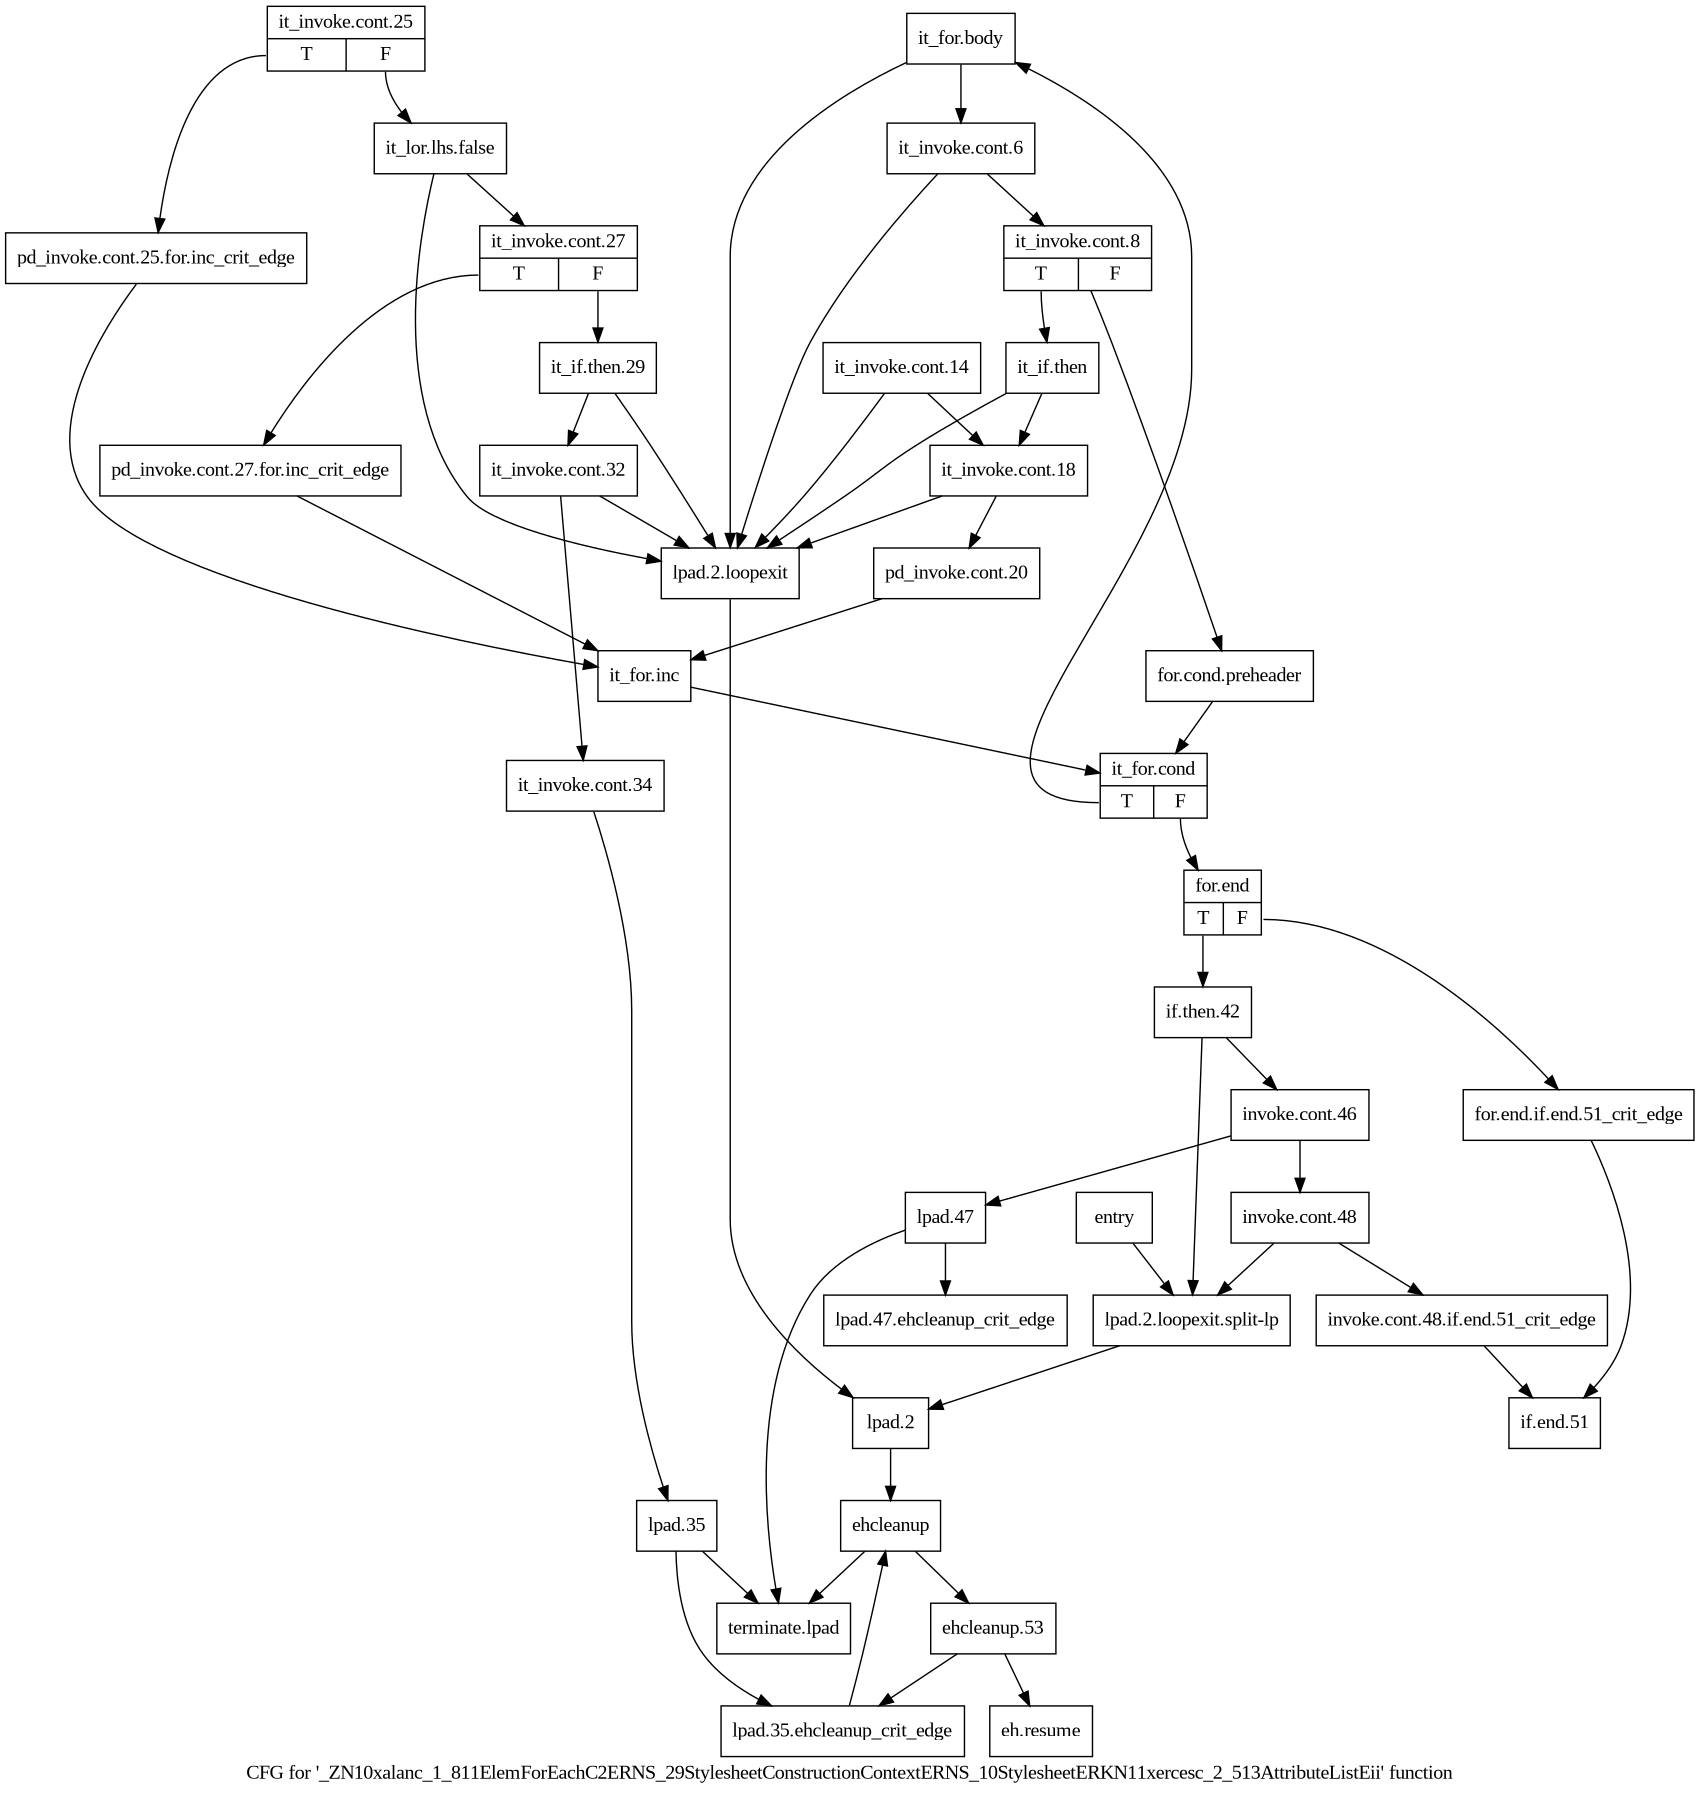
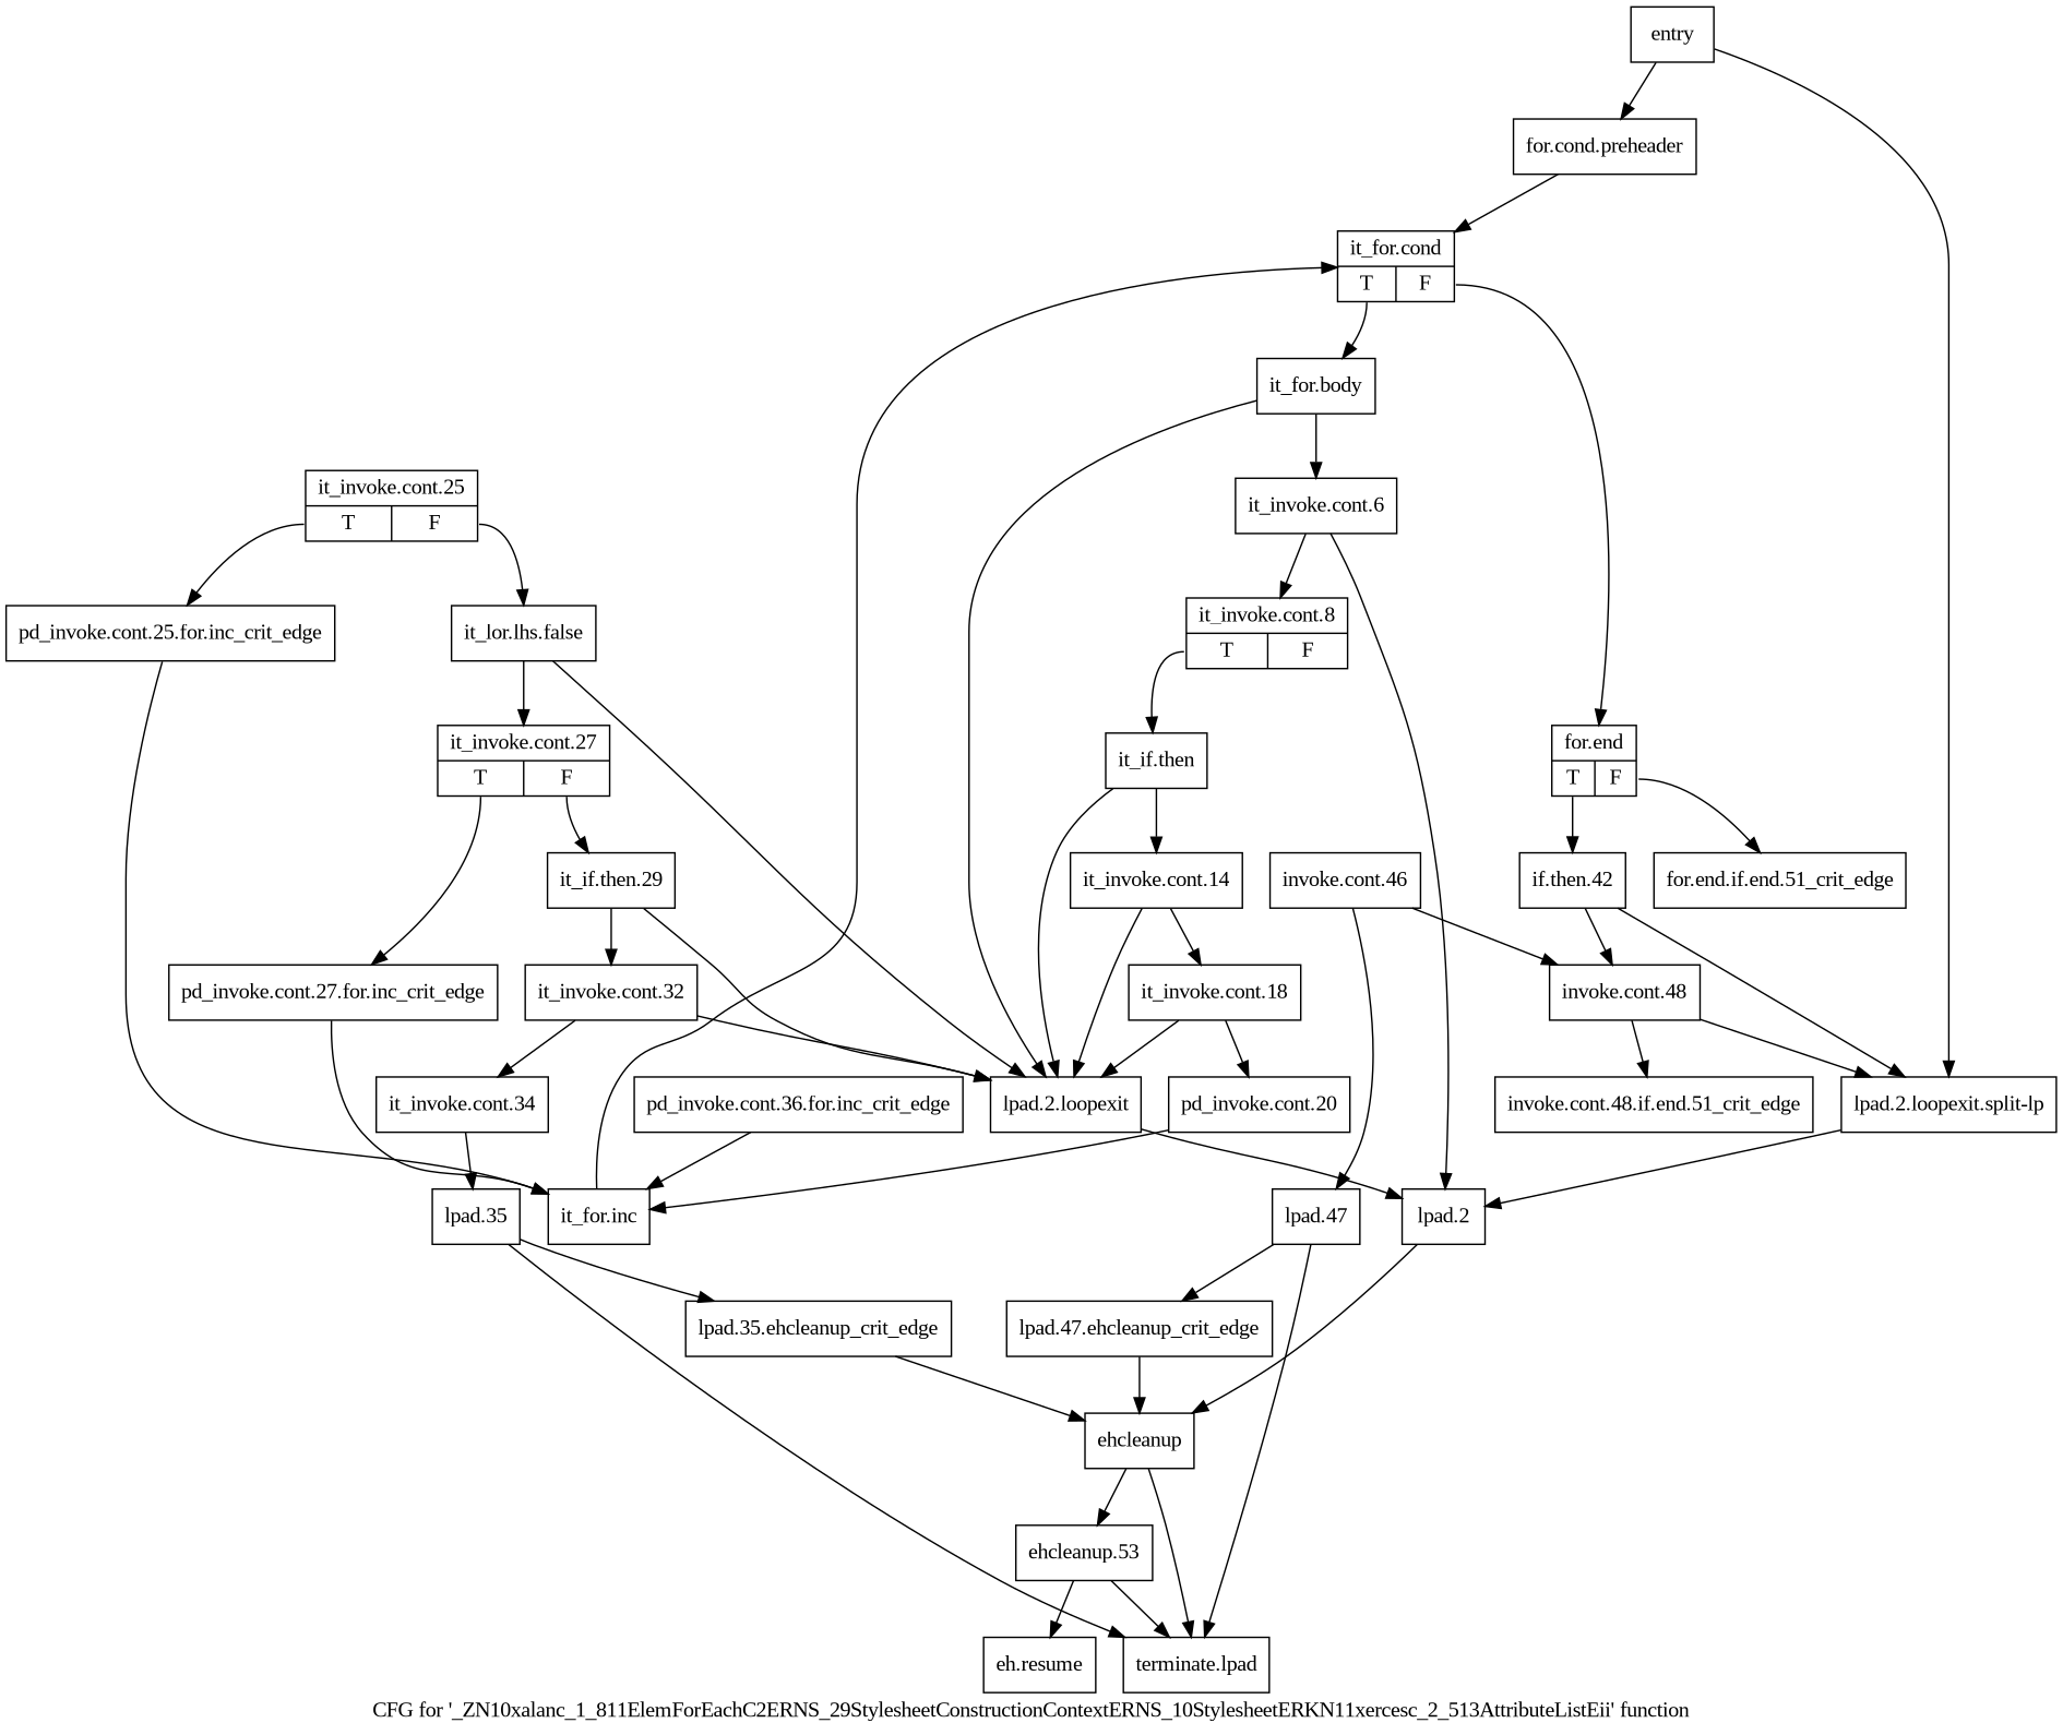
  digraph {
    fontname="Liberation Serif"
    label="CFG for '_ZN10xalanc_1_811ElemForEachC2ERNS_29StylesheetConstructionContextERNS_10StylesheetERKN11xercesc_2_513AttributeListEii' function"
    node [fontname="Liberation Serif" shape=record]
    edge [fontname="Liberation Serif"]
    n1 [label="{entry}"]
    n2 [label="{for.cond.preheader}"]
    n3 [label="{lpad.2.loopexit.split-lp}"]
    n4 [label="{it_for.cond|{<s0>T|<s1>F}}"]
    n5 [label="{lpad.2}"]
    n6 [label="{it_for.body}"]
    n7 [label="{for.end|{<s0>T|<s1>F}}"]
    n8 [label="{ehcleanup}"]
    n9 [label="{it_invoke.cont.6}"]
    n10 [label="{lpad.2.loopexit}"]
    n11 [label="{if.then.42}"]
    n12 [label="{for.end.if.end.51_crit_edge}"]
    n13 [label="{it_invoke.cont.8|{<s0>T|<s1>F}}"]
    n14 [label="{invoke.cont.46}"]
-   n15 [label="{if.end.51}"]
    n16 [label="{it_if.then}"]
    n17 [label="{it_invoke.cont.14}"]
    n18 [label="{it_invoke.cont.18}"]
    n19 [label="{it_invoke.cont.25|{<s0>T|<s1>F}}"]
    n20 [label="{pd_invoke.cont.25.for.inc_crit_edge}"]
    n21 [label="{it_lor.lhs.false}"]
    n22 [label="{pd_invoke.cont.20}"]
    n23 [label="{it_for.inc}"]
    n24 [label="{terminate.lpad}"]
    n25 [label="{ehcleanup.53}"]
    n26 [label="{eh.resume}"]
    n27 [label="{it_invoke.cont.27|{<s0>T|<s1>F}}"]
    n28 [label="{pd_invoke.cont.27.for.inc_crit_edge}"]
    n29 [label="{it_if.then.29}"]
    n30 [label="{it_invoke.cont.32}"]
    n31 [label="{it_invoke.cont.34}"]
    n32 [label="{lpad.35}"]
    n33 [label="{lpad.35.ehcleanup_crit_edge}"]
+   n34 [label="{pd_invoke.cont.36.for.inc_crit_edge}"]
    n35 [label="{invoke.cont.48}"]
    n36 [label="{lpad.47}"]
    n37 [label="{invoke.cont.48.if.end.51_crit_edge}"]
    n38 [label="{lpad.47.ehcleanup_crit_edge}"]
-   n13 -> n2
+   n1 -> n2
    n1 -> n3
    n2 -> n4
    n3 -> n5
    n4 -> n6 [tailport=s0]
    n4 -> n7 [tailport=s1]
    n5 -> n8
    n6 -> n9
    n6 -> n10
    n7 -> n11 [tailport=s0]
    n7 -> n12 [tailport=s1]
    n8 -> n24
    n8 -> n25
-   n9 -> n10
+   n9 -> n5
    n9 -> n13
    n10 -> n5
    n11 -> n3
-   n11 -> n14
-   n12 -> n15
+   n11 -> n35
    n13 -> n16 [tailport=s0]
    n14 -> n35
    n14 -> n36
    n16 -> n10
-   n16 -> n18
+   n16 -> n17
    n17 -> n10
    n17 -> n18
    n18 -> n10
    n18 -> n22
    n19 -> n20 [tailport=s0]
    n19 -> n21 [tailport=s1]
    n20 -> n23
    n21 -> n10
    n21 -> n27
    n22 -> n23
    n23 -> n4
-   n25 -> n33
+   n25 -> n24
    n25 -> n26
    n27 -> n28 [tailport=s0]
    n27 -> n29 [tailport=s1]
    n28 -> n23
    n29 -> n10
    n29 -> n30
    n30 -> n10
    n30 -> n31
    n31 -> n32
    n32 -> n24
    n32 -> n33
    n33 -> n8
+   n34 -> n23
    n35 -> n3
    n35 -> n37
    n36 -> n24
    n36 -> n38
-   n37 -> n15
+   n38 -> n8
  }
